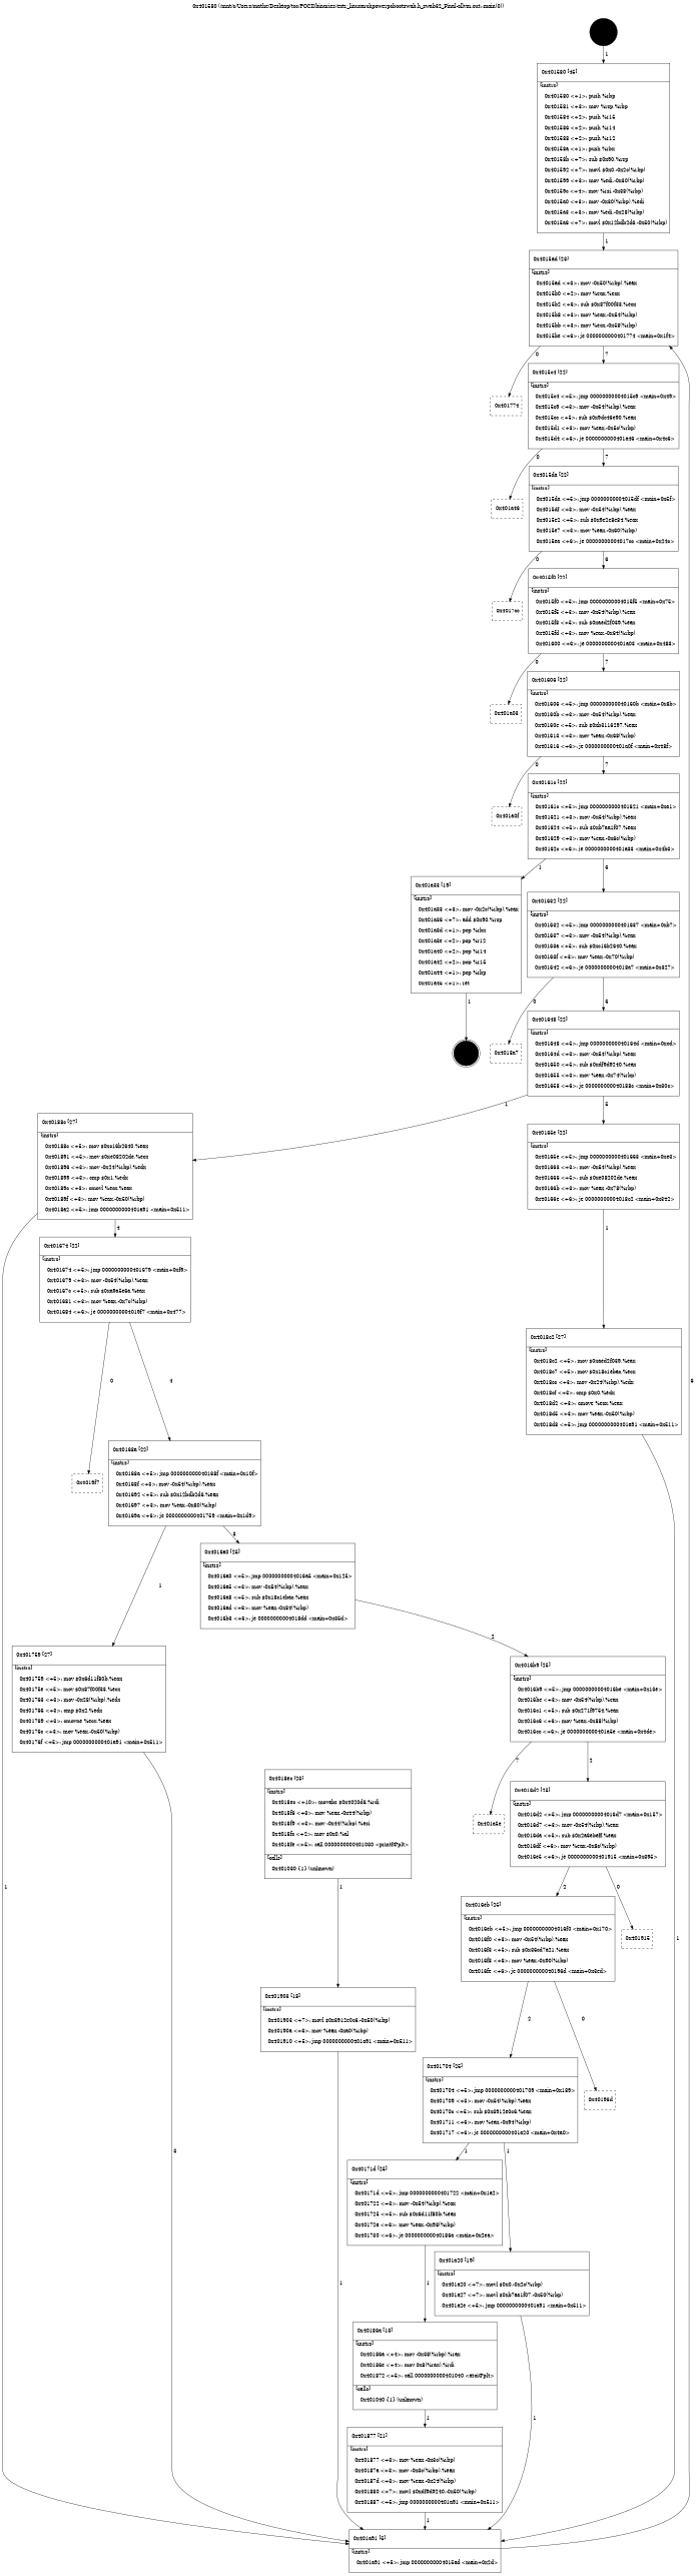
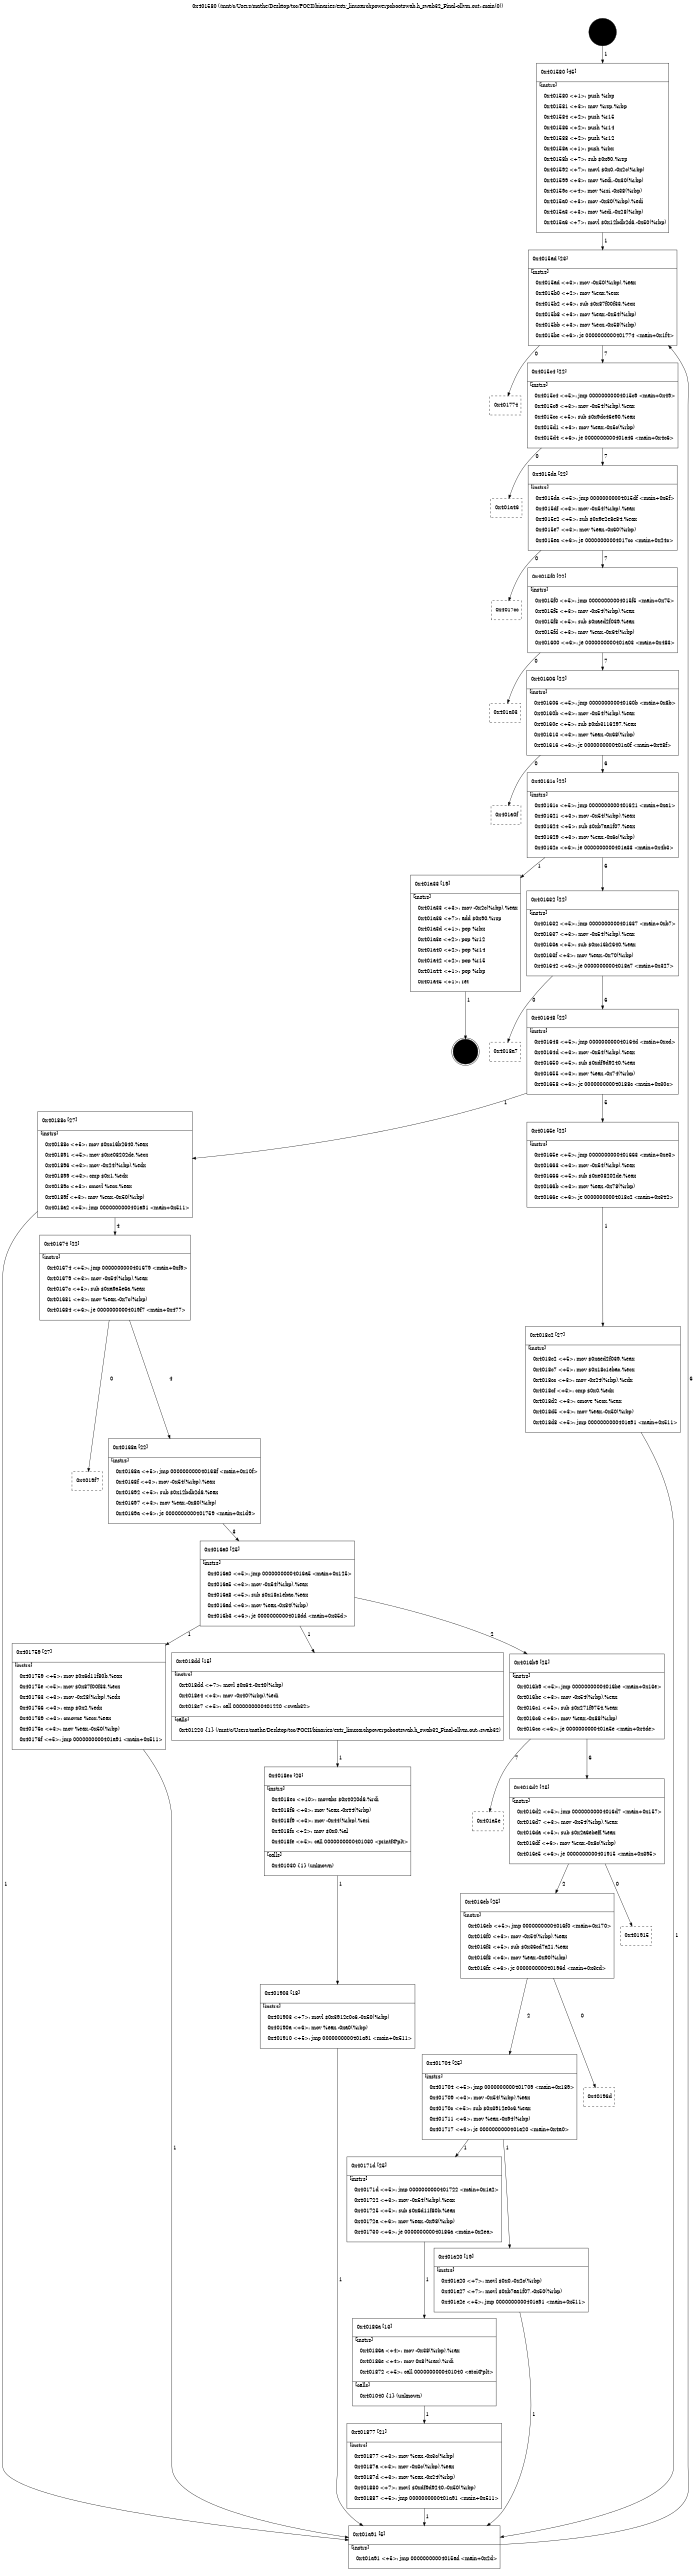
  digraph {
    label="0x401580 (/mnt/c/Users/mathe/Desktop/tcc/POCII/binaries/extr_linuxarchpowerpcbootswab.h_swab32_Final-ollvm.out::main(0))"
    labelloc=t
    node [shape=record]
    Entry [fillcolor=black height=0.3 shape=circle style=filled width=0.3]
    n2 [label="{\n     0x401580 [45]\l\n     | [instrs]\l\n     &nbsp;&nbsp;0x401580 \<+1\>: push %rbp\l\n     &nbsp;&nbsp;0x401581 \<+3\>: mov %rsp,%rbp\l\n     &nbsp;&nbsp;0x401584 \<+2\>: push %r15\l\n     &nbsp;&nbsp;0x401586 \<+2\>: push %r14\l\n     &nbsp;&nbsp;0x401588 \<+2\>: push %r12\l\n     &nbsp;&nbsp;0x40158a \<+1\>: push %rbx\l\n     &nbsp;&nbsp;0x40158b \<+7\>: sub $0x90,%rsp\l\n     &nbsp;&nbsp;0x401592 \<+7\>: movl $0x0,-0x2c(%rbp)\l\n     &nbsp;&nbsp;0x401599 \<+3\>: mov %edi,-0x30(%rbp)\l\n     &nbsp;&nbsp;0x40159c \<+4\>: mov %rsi,-0x38(%rbp)\l\n     &nbsp;&nbsp;0x4015a0 \<+3\>: mov -0x30(%rbp),%edi\l\n     &nbsp;&nbsp;0x4015a3 \<+3\>: mov %edi,-0x28(%rbp)\l\n     &nbsp;&nbsp;0x4015a6 \<+7\>: movl $0x12bdb2d6,-0x50(%rbp)\l\n  }"]
    n3 [label="{\n     0x4015ad [23]\l\n     | [instrs]\l\n     &nbsp;&nbsp;0x4015ad \<+3\>: mov -0x50(%rbp),%eax\l\n     &nbsp;&nbsp;0x4015b0 \<+2\>: mov %eax,%ecx\l\n     &nbsp;&nbsp;0x4015b2 \<+6\>: sub $0x87f00f33,%ecx\l\n     &nbsp;&nbsp;0x4015b8 \<+3\>: mov %eax,-0x54(%rbp)\l\n     &nbsp;&nbsp;0x4015bb \<+3\>: mov %ecx,-0x58(%rbp)\l\n     &nbsp;&nbsp;0x4015be \<+6\>: je 0000000000401774 \<main+0x1f4\>\l\n  }"]
    n4 [label="{\n     0x401774\l\n  }" style=dashed]
    n5 [label="{\n     0x4015c4 [22]\l\n     | [instrs]\l\n     &nbsp;&nbsp;0x4015c4 \<+5\>: jmp 00000000004015c9 \<main+0x49\>\l\n     &nbsp;&nbsp;0x4015c9 \<+3\>: mov -0x54(%rbp),%eax\l\n     &nbsp;&nbsp;0x4015cc \<+5\>: sub $0x9dc46e90,%eax\l\n     &nbsp;&nbsp;0x4015d1 \<+3\>: mov %eax,-0x5c(%rbp)\l\n     &nbsp;&nbsp;0x4015d4 \<+6\>: je 0000000000401a46 \<main+0x4c6\>\l\n  }"]
    n6 [label="{\n     0x401a46\l\n  }" style=dashed]
    n7 [label="{\n     0x4015da [22]\l\n     | [instrs]\l\n     &nbsp;&nbsp;0x4015da \<+5\>: jmp 00000000004015df \<main+0x5f\>\l\n     &nbsp;&nbsp;0x4015df \<+3\>: mov -0x54(%rbp),%eax\l\n     &nbsp;&nbsp;0x4015e2 \<+5\>: sub $0x9e2e8e84,%eax\l\n     &nbsp;&nbsp;0x4015e7 \<+3\>: mov %eax,-0x60(%rbp)\l\n     &nbsp;&nbsp;0x4015ea \<+6\>: je 00000000004017cc \<main+0x24c\>\l\n  }"]
    n8 [label="{\n     0x4017cc\l\n  }" style=dashed]
    n9 [label="{\n     0x4015f0 [22]\l\n     | [instrs]\l\n     &nbsp;&nbsp;0x4015f0 \<+5\>: jmp 00000000004015f5 \<main+0x75\>\l\n     &nbsp;&nbsp;0x4015f5 \<+3\>: mov -0x54(%rbp),%eax\l\n     &nbsp;&nbsp;0x4015f8 \<+5\>: sub $0xaed2f039,%eax\l\n     &nbsp;&nbsp;0x4015fd \<+3\>: mov %eax,-0x64(%rbp)\l\n     &nbsp;&nbsp;0x401600 \<+6\>: je 0000000000401a03 \<main+0x483\>\l\n  }"]
    Exit [fillcolor=black height=0.3 peripheries=2 shape=circle style=filled width=0.3]
    n11 [label="{\n     0x401a03\l\n  }" style=dashed]
    n12 [label="{\n     0x401606 [22]\l\n     | [instrs]\l\n     &nbsp;&nbsp;0x401606 \<+5\>: jmp 000000000040160b \<main+0x8b\>\l\n     &nbsp;&nbsp;0x40160b \<+3\>: mov -0x54(%rbp),%eax\l\n     &nbsp;&nbsp;0x40160e \<+5\>: sub $0xb3116297,%eax\l\n     &nbsp;&nbsp;0x401613 \<+3\>: mov %eax,-0x68(%rbp)\l\n     &nbsp;&nbsp;0x401616 \<+6\>: je 0000000000401a0f \<main+0x48f\>\l\n  }"]
    n13 [label="{\n     0x401903 [18]\l\n     | [instrs]\l\n     &nbsp;&nbsp;0x401903 \<+7\>: movl $0x3912e0c6,-0x50(%rbp)\l\n     &nbsp;&nbsp;0x40190a \<+6\>: mov %eax,-0xa0(%rbp)\l\n     &nbsp;&nbsp;0x401910 \<+5\>: jmp 0000000000401a91 \<main+0x511\>\l\n  }"]
    n14 [label="{\n     0x401a91 [5]\l\n     | [instrs]\l\n     &nbsp;&nbsp;0x401a91 \<+5\>: jmp 00000000004015ad \<main+0x2d\>\l\n  }"]
    n15 [label="{\n     0x401a0f\l\n  }" style=dashed]
    n16 [label="{\n     0x40161c [22]\l\n     | [instrs]\l\n     &nbsp;&nbsp;0x40161c \<+5\>: jmp 0000000000401621 \<main+0xa1\>\l\n     &nbsp;&nbsp;0x401621 \<+3\>: mov -0x54(%rbp),%eax\l\n     &nbsp;&nbsp;0x401624 \<+5\>: sub $0xb7aa1f07,%eax\l\n     &nbsp;&nbsp;0x401629 \<+3\>: mov %eax,-0x6c(%rbp)\l\n     &nbsp;&nbsp;0x40162c \<+6\>: je 0000000000401a33 \<main+0x4b3\>\l\n  }"]
    n17 [label="{\n     0x4018ec [23]\l\n     | [instrs]\l\n     &nbsp;&nbsp;0x4018ec \<+10\>: movabs $0x4020d6,%rdi\l\n     &nbsp;&nbsp;0x4018f6 \<+3\>: mov %eax,-0x44(%rbp)\l\n     &nbsp;&nbsp;0x4018f9 \<+3\>: mov -0x44(%rbp),%esi\l\n     &nbsp;&nbsp;0x4018fc \<+2\>: mov $0x0,%al\l\n     &nbsp;&nbsp;0x4018fe \<+5\>: call 0000000000401030 \<printf@plt\>\l\n     | [calls]\l\n     &nbsp;&nbsp;0x401030 \{1\} (unknown)\l\n  }"]
    n18 [label="{\n     0x401a33 [19]\l\n     | [instrs]\l\n     &nbsp;&nbsp;0x401a33 \<+3\>: mov -0x2c(%rbp),%eax\l\n     &nbsp;&nbsp;0x401a36 \<+7\>: add $0x90,%rsp\l\n     &nbsp;&nbsp;0x401a3d \<+1\>: pop %rbx\l\n     &nbsp;&nbsp;0x401a3e \<+2\>: pop %r12\l\n     &nbsp;&nbsp;0x401a40 \<+2\>: pop %r14\l\n     &nbsp;&nbsp;0x401a42 \<+2\>: pop %r15\l\n     &nbsp;&nbsp;0x401a44 \<+1\>: pop %rbp\l\n     &nbsp;&nbsp;0x401a45 \<+1\>: ret\l\n  }"]
    n19 [label="{\n     0x401632 [22]\l\n     | [instrs]\l\n     &nbsp;&nbsp;0x401632 \<+5\>: jmp 0000000000401637 \<main+0xb7\>\l\n     &nbsp;&nbsp;0x401637 \<+3\>: mov -0x54(%rbp),%eax\l\n     &nbsp;&nbsp;0x40163a \<+5\>: sub $0xc16b2640,%eax\l\n     &nbsp;&nbsp;0x40163f \<+3\>: mov %eax,-0x70(%rbp)\l\n     &nbsp;&nbsp;0x401642 \<+6\>: je 00000000004018a7 \<main+0x327\>\l\n  }"]
    n20 [label="{\n     0x401877 [21]\l\n     | [instrs]\l\n     &nbsp;&nbsp;0x401877 \<+3\>: mov %eax,-0x3c(%rbp)\l\n     &nbsp;&nbsp;0x40187a \<+3\>: mov -0x3c(%rbp),%eax\l\n     &nbsp;&nbsp;0x40187d \<+3\>: mov %eax,-0x24(%rbp)\l\n     &nbsp;&nbsp;0x401880 \<+7\>: movl $0xdf9d9240,-0x50(%rbp)\l\n     &nbsp;&nbsp;0x401887 \<+5\>: jmp 0000000000401a91 \<main+0x511\>\l\n  }"]
    n21 [label="{\n     0x4018a7\l\n  }" style=dashed]
    n22 [label="{\n     0x401648 [22]\l\n     | [instrs]\l\n     &nbsp;&nbsp;0x401648 \<+5\>: jmp 000000000040164d \<main+0xcd\>\l\n     &nbsp;&nbsp;0x40164d \<+3\>: mov -0x54(%rbp),%eax\l\n     &nbsp;&nbsp;0x401650 \<+5\>: sub $0xdf9d9240,%eax\l\n     &nbsp;&nbsp;0x401655 \<+3\>: mov %eax,-0x74(%rbp)\l\n     &nbsp;&nbsp;0x401658 \<+6\>: je 000000000040188c \<main+0x30c\>\l\n  }"]
    n23 [label="{\n     0x40188c [27]\l\n     | [instrs]\l\n     &nbsp;&nbsp;0x40188c \<+5\>: mov $0xc16b2640,%eax\l\n     &nbsp;&nbsp;0x401891 \<+5\>: mov $0xe08202de,%ecx\l\n     &nbsp;&nbsp;0x401896 \<+3\>: mov -0x24(%rbp),%edx\l\n     &nbsp;&nbsp;0x401899 \<+3\>: cmp $0x1,%edx\l\n     &nbsp;&nbsp;0x40189c \<+3\>: cmovl %ecx,%eax\l\n     &nbsp;&nbsp;0x40189f \<+3\>: mov %eax,-0x50(%rbp)\l\n     &nbsp;&nbsp;0x4018a2 \<+5\>: jmp 0000000000401a91 \<main+0x511\>\l\n  }"]
    n24 [label="{\n     0x40165e [22]\l\n     | [instrs]\l\n     &nbsp;&nbsp;0x40165e \<+5\>: jmp 0000000000401663 \<main+0xe3\>\l\n     &nbsp;&nbsp;0x401663 \<+3\>: mov -0x54(%rbp),%eax\l\n     &nbsp;&nbsp;0x401666 \<+5\>: sub $0xe08202de,%eax\l\n     &nbsp;&nbsp;0x40166b \<+3\>: mov %eax,-0x78(%rbp)\l\n     &nbsp;&nbsp;0x40166e \<+6\>: je 00000000004018c2 \<main+0x342\>\l\n  }"]
    n25 [label="{\n     0x40186a [13]\l\n     | [instrs]\l\n     &nbsp;&nbsp;0x40186a \<+4\>: mov -0x38(%rbp),%rax\l\n     &nbsp;&nbsp;0x40186e \<+4\>: mov 0x8(%rax),%rdi\l\n     &nbsp;&nbsp;0x401872 \<+5\>: call 0000000000401040 \<atoi@plt\>\l\n     | [calls]\l\n     &nbsp;&nbsp;0x401040 \{1\} (unknown)\l\n  }"]
    n26 [label="{\n     0x401674 [22]\l\n     | [instrs]\l\n     &nbsp;&nbsp;0x401674 \<+5\>: jmp 0000000000401679 \<main+0xf9\>\l\n     &nbsp;&nbsp;0x401679 \<+3\>: mov -0x54(%rbp),%eax\l\n     &nbsp;&nbsp;0x40167c \<+5\>: sub $0xa9a5e6a,%eax\l\n     &nbsp;&nbsp;0x401681 \<+3\>: mov %eax,-0x7c(%rbp)\l\n     &nbsp;&nbsp;0x401684 \<+6\>: je 00000000004019f7 \<main+0x477\>\l\n  }"]
    n27 [label="{\n     0x4018c2 [27]\l\n     | [instrs]\l\n     &nbsp;&nbsp;0x4018c2 \<+5\>: mov $0xaed2f039,%eax\l\n     &nbsp;&nbsp;0x4018c7 \<+5\>: mov $0x18c1ebac,%ecx\l\n     &nbsp;&nbsp;0x4018cc \<+3\>: mov -0x24(%rbp),%edx\l\n     &nbsp;&nbsp;0x4018cf \<+3\>: cmp $0x0,%edx\l\n     &nbsp;&nbsp;0x4018d2 \<+3\>: cmove %ecx,%eax\l\n     &nbsp;&nbsp;0x4018d5 \<+3\>: mov %eax,-0x50(%rbp)\l\n     &nbsp;&nbsp;0x4018d8 \<+5\>: jmp 0000000000401a91 \<main+0x511\>\l\n  }"]
    n28 [label="{\n     0x40171d [25]\l\n     | [instrs]\l\n     &nbsp;&nbsp;0x40171d \<+5\>: jmp 0000000000401722 \<main+0x1a2\>\l\n     &nbsp;&nbsp;0x401722 \<+3\>: mov -0x54(%rbp),%eax\l\n     &nbsp;&nbsp;0x401725 \<+5\>: sub $0x6d11f80b,%eax\l\n     &nbsp;&nbsp;0x40172a \<+6\>: mov %eax,-0x98(%rbp)\l\n     &nbsp;&nbsp;0x401730 \<+6\>: je 000000000040186a \<main+0x2ea\>\l\n  }"]
    n29 [label="{\n     0x4019f7\l\n  }" style=dashed]
    n30 [label="{\n     0x40168a [22]\l\n     | [instrs]\l\n     &nbsp;&nbsp;0x40168a \<+5\>: jmp 000000000040168f \<main+0x10f\>\l\n     &nbsp;&nbsp;0x40168f \<+3\>: mov -0x54(%rbp),%eax\l\n     &nbsp;&nbsp;0x401692 \<+5\>: sub $0x12bdb2d6,%eax\l\n     &nbsp;&nbsp;0x401697 \<+3\>: mov %eax,-0x80(%rbp)\l\n     &nbsp;&nbsp;0x40169a \<+6\>: je 0000000000401759 \<main+0x1d9\>\l\n  }"]
    n31 [label="{\n     0x401a20 [19]\l\n     | [instrs]\l\n     &nbsp;&nbsp;0x401a20 \<+7\>: movl $0x0,-0x2c(%rbp)\l\n     &nbsp;&nbsp;0x401a27 \<+7\>: movl $0xb7aa1f07,-0x50(%rbp)\l\n     &nbsp;&nbsp;0x401a2e \<+5\>: jmp 0000000000401a91 \<main+0x511\>\l\n  }"]
    n32 [label="{\n     0x401759 [27]\l\n     | [instrs]\l\n     &nbsp;&nbsp;0x401759 \<+5\>: mov $0x6d11f80b,%eax\l\n     &nbsp;&nbsp;0x40175e \<+5\>: mov $0x87f00f33,%ecx\l\n     &nbsp;&nbsp;0x401763 \<+3\>: mov -0x28(%rbp),%edx\l\n     &nbsp;&nbsp;0x401766 \<+3\>: cmp $0x2,%edx\l\n     &nbsp;&nbsp;0x401769 \<+3\>: cmovne %ecx,%eax\l\n     &nbsp;&nbsp;0x40176c \<+3\>: mov %eax,-0x50(%rbp)\l\n     &nbsp;&nbsp;0x40176f \<+5\>: jmp 0000000000401a91 \<main+0x511\>\l\n  }"]
    n33 [label="{\n     0x4016a0 [25]\l\n     | [instrs]\l\n     &nbsp;&nbsp;0x4016a0 \<+5\>: jmp 00000000004016a5 \<main+0x125\>\l\n     &nbsp;&nbsp;0x4016a5 \<+3\>: mov -0x54(%rbp),%eax\l\n     &nbsp;&nbsp;0x4016a8 \<+5\>: sub $0x18c1ebac,%eax\l\n     &nbsp;&nbsp;0x4016ad \<+6\>: mov %eax,-0x84(%rbp)\l\n     &nbsp;&nbsp;0x4016b3 \<+6\>: je 00000000004018dd \<main+0x35d\>\l\n  }"]
    n34 [label="{\n     0x401704 [25]\l\n     | [instrs]\l\n     &nbsp;&nbsp;0x401704 \<+5\>: jmp 0000000000401709 \<main+0x189\>\l\n     &nbsp;&nbsp;0x401709 \<+3\>: mov -0x54(%rbp),%eax\l\n     &nbsp;&nbsp;0x40170c \<+5\>: sub $0x3912e0c6,%eax\l\n     &nbsp;&nbsp;0x401711 \<+6\>: mov %eax,-0x94(%rbp)\l\n     &nbsp;&nbsp;0x401717 \<+6\>: je 0000000000401a20 \<main+0x4a0\>\l\n  }"]
+   n35 [label="{\n     0x4018dd [15]\l\n     | [instrs]\l\n     &nbsp;&nbsp;0x4018dd \<+7\>: movl $0x64,-0x40(%rbp)\l\n     &nbsp;&nbsp;0x4018e4 \<+3\>: mov -0x40(%rbp),%edi\l\n     &nbsp;&nbsp;0x4018e7 \<+5\>: call 0000000000401220 \<swab32\>\l\n     | [calls]\l\n     &nbsp;&nbsp;0x401220 \{1\} (/mnt/c/Users/mathe/Desktop/tcc/POCII/binaries/extr_linuxarchpowerpcbootswab.h_swab32_Final-ollvm.out::swab32)\l\n  }"]
    n36 [label="{\n     0x4016b9 [25]\l\n     | [instrs]\l\n     &nbsp;&nbsp;0x4016b9 \<+5\>: jmp 00000000004016be \<main+0x13e\>\l\n     &nbsp;&nbsp;0x4016be \<+3\>: mov -0x54(%rbp),%eax\l\n     &nbsp;&nbsp;0x4016c1 \<+5\>: sub $0x271f9754,%eax\l\n     &nbsp;&nbsp;0x4016c6 \<+6\>: mov %eax,-0x88(%rbp)\l\n     &nbsp;&nbsp;0x4016cc \<+6\>: je 0000000000401a5e \<main+0x4de\>\l\n  }"]
    n37 [label="{\n     0x40196d\l\n  }" style=dashed]
    n38 [label="{\n     0x401a5e\l\n  }" style=dashed]
    n39 [label="{\n     0x4016d2 [25]\l\n     | [instrs]\l\n     &nbsp;&nbsp;0x4016d2 \<+5\>: jmp 00000000004016d7 \<main+0x157\>\l\n     &nbsp;&nbsp;0x4016d7 \<+3\>: mov -0x54(%rbp),%eax\l\n     &nbsp;&nbsp;0x4016da \<+5\>: sub $0x2a6ebeff,%eax\l\n     &nbsp;&nbsp;0x4016df \<+6\>: mov %eax,-0x8c(%rbp)\l\n     &nbsp;&nbsp;0x4016e5 \<+6\>: je 0000000000401915 \<main+0x395\>\l\n  }"]
    n40 [label="{\n     0x4016eb [25]\l\n     | [instrs]\l\n     &nbsp;&nbsp;0x4016eb \<+5\>: jmp 00000000004016f0 \<main+0x170\>\l\n     &nbsp;&nbsp;0x4016f0 \<+3\>: mov -0x54(%rbp),%eax\l\n     &nbsp;&nbsp;0x4016f3 \<+5\>: sub $0x36cd7a21,%eax\l\n     &nbsp;&nbsp;0x4016f8 \<+6\>: mov %eax,-0x90(%rbp)\l\n     &nbsp;&nbsp;0x4016fe \<+6\>: je 000000000040196d \<main+0x3ed\>\l\n  }"]
    n41 [label="{\n     0x401915\l\n  }" style=dashed]
    Entry -> n2 [label=" 1"]
    n2 -> n3 [label=" 1"]
    n3 -> n4 [label=" 0"]
    n3 -> n5 [label=" 7"]
    n5 -> n6 [label=" 0"]
    n5 -> n7 [label=" 7"]
    n7 -> n8 [label=" 0"]
-   n7 -> n9 [label=" 6"]
+   n7 -> n9 [label=" 7"]
    n9 -> n11 [label=" 0"]
    n9 -> n12 [label=" 7"]
    n12 -> n15 [label=" 0"]
-   n12 -> n16 [label=" 7"]
+   n12 -> n16 [label=" 6"]
    n13 -> n14 [label=" 1"]
    n14 -> n3 [label=" 6"]
    n16 -> n18 [label=" 1"]
    n16 -> n19 [label=" 6"]
    n17 -> n13 [label=" 1"]
    n18 -> Exit [label=" 1"]
    n19 -> n21 [label=" 0"]
    n19 -> n22 [label=" 6"]
    n20 -> n14 [label=" 1"]
    n22 -> n23 [label=" 1"]
    n22 -> n24 [label=" 5"]
    n23 -> n14 [label=" 1"]
    n23 -> n26 [label=" 4"]
    n24 -> n27 [label=" 1"]
    n25 -> n20 [label=" 1"]
    n26 -> n29 [label=" 0"]
    n26 -> n30 [label=" 4"]
    n27 -> n14 [label=" 1"]
    n28 -> n25 [label=" 1"]
-   n30 -> n32 [label=" 1"]
+   n33 -> n32 [label=" 1"]
    n30 -> n33 [label=" 3"]
    n31 -> n14 [label=" 1"]
-   n32 -> n14 [label=" 3"]
+   n32 -> n14 [label=" 1"]
+   n33 -> n35 [label=" 1"]
    n33 -> n36 [label=" 2"]
    n34 -> n28 [label=" 1"]
    n34 -> n31 [label=" 1"]
+   n35 -> n17 [label=" 1"]
    n36 -> n38 [label=" 7"]
-   n36 -> n39 [label=" 2"]
+   n36 -> n39 [label=" 6"]
    n39 -> n40 [label=" 2"]
    n39 -> n41 [label=" 0"]
    n40 -> n34 [label=" 2"]
    n40 -> n37 [label=" 0"]
  }
